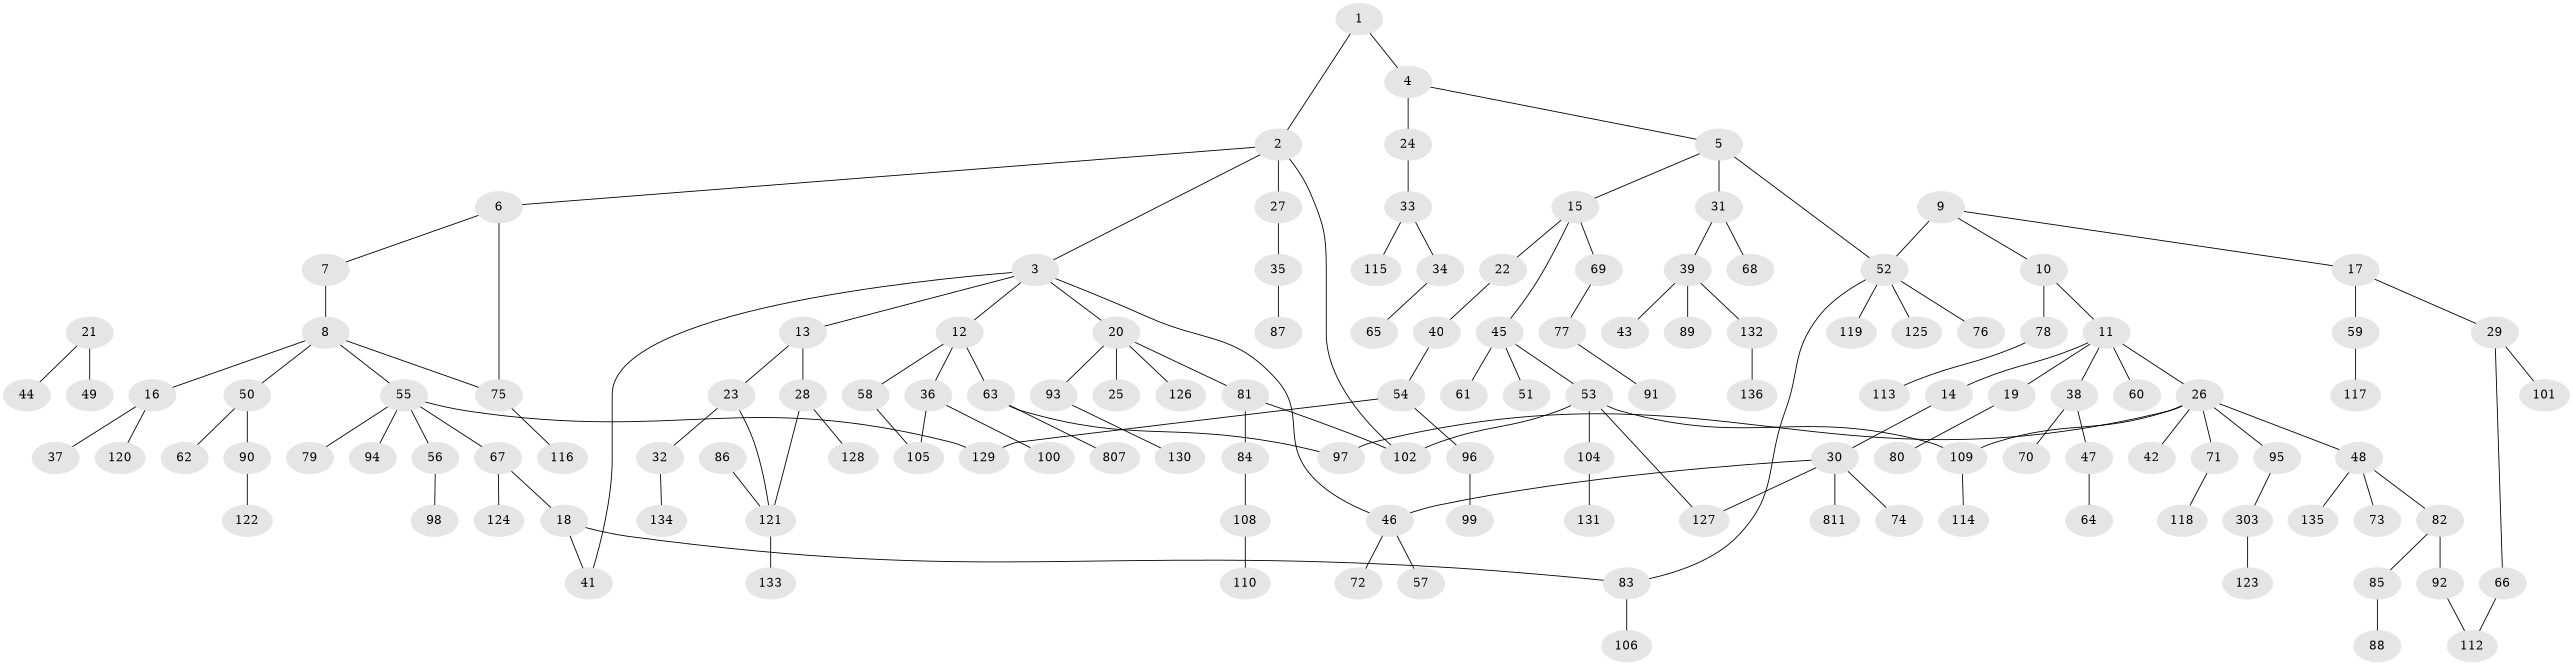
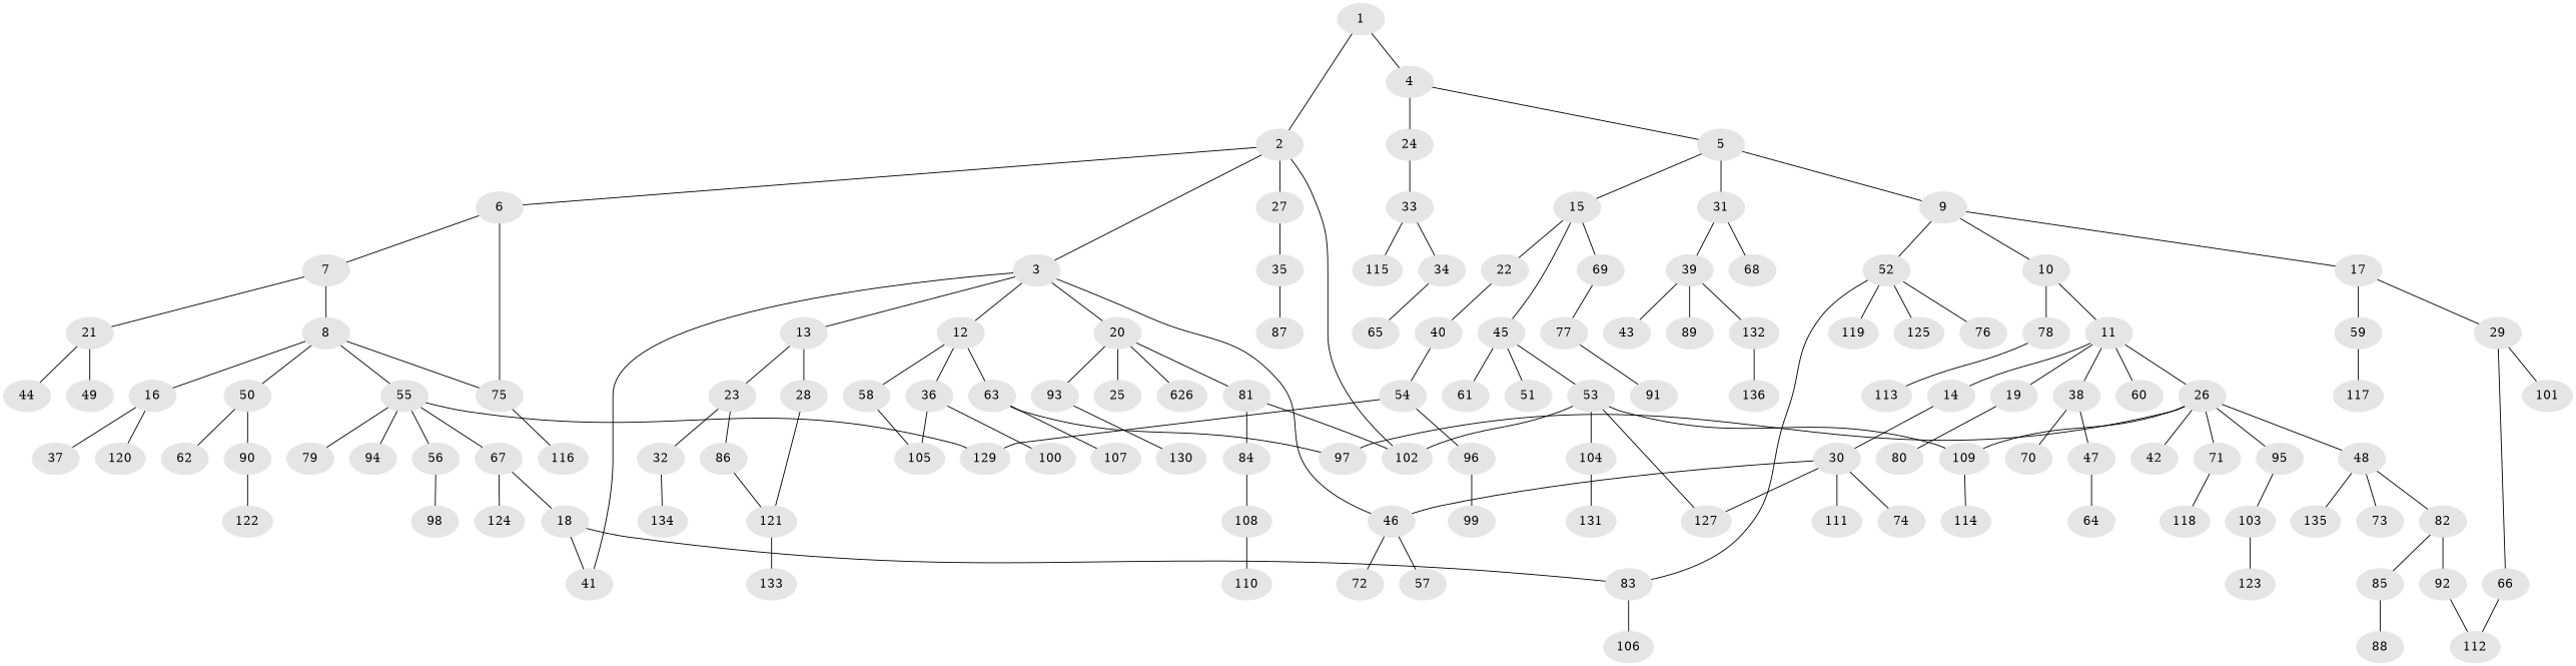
  graph {
    node [color=gray90 style=filled]
    1
    2
    4
    3
    6
    27
    102
    5
    24
    12
    13
    20
    41
    46
    7
    75
    35
    36
    58
    63
    23
    28
    25
    81
    93
-   126
+   126 [label=626]
    57
    72
    9
    15
    31
    33
    10
    17
    52
    22
    45
    69
    39
    68
    8
    21
    116
    16
    50
    55
    44
    49
    37
    120
    62
    90
    129
    56
    67
    79
    94
    11
    78
    29
    59
    83
    76
    119
    125
    14
    19
    26
    38
    60
    113
    30
    80
    42
    48
    71
    95
    97
    109
    47
    70
    100
    105
-   107 [label=807]
+   107
    32
    86
    121
-   128
    74
-   111 [label=811]
+   111
    127
    40
    51
    53
    61
    77
    18
    66
    101
    117
    106
    84
    130
    54
    134
    34
    115
    73
    82
    135
    118
-   103 [label=303]
+   103
    114
    87
    133
    112
    43
    89
    132
    65
    64
    136
    96
    104
    85
    92
    122
    131
    99
    98
    124
    91
    108
    88
    110
    123
    1 -- 2
    1 -- 4
    2 -- 3
    2 -- 6
    2 -- 27
    2 -- 102
    4 -- 5
    4 -- 24
    3 -- 12
    3 -- 13
    3 -- 20
    3 -- 41
    3 -- 46
    6 -- 7
    6 -- 75
    27 -- 35
-   5 -- 52
+   5 -- 9
    5 -- 15
    5 -- 31
    24 -- 33
    12 -- 36
    12 -- 58
    12 -- 63
    13 -- 23
    13 -- 28
    20 -- 25
    20 -- 81
    20 -- 93
    20 -- 126
    46 -- 57
    46 -- 72
    7 -- 8
+   7 -- 21
    75 -- 116
    35 -- 87
    36 -- 100
    36 -- 105
    58 -- 105
    63 -- 97
    63 -- 107
    23 -- 32
-   23 -- 121
+   23 -- 86
    28 -- 121
-   28 -- 128
    81 -- 102
    81 -- 84
    93 -- 130
    9 -- 10
    9 -- 17
    9 -- 52
    15 -- 22
    15 -- 45
    15 -- 69
    31 -- 39
    31 -- 68
    33 -- 34
    33 -- 115
    10 -- 11
    10 -- 78
    17 -- 29
    17 -- 59
    52 -- 83
    52 -- 76
    52 -- 119
    52 -- 125
    22 -- 40
    45 -- 51
    45 -- 53
    45 -- 61
    69 -- 77
    39 -- 43
    39 -- 89
    39 -- 132
    8 -- 75
    8 -- 16
    8 -- 50
    8 -- 55
    21 -- 44
    21 -- 49
    16 -- 37
    16 -- 120
    50 -- 62
    50 -- 90
    55 -- 129
    55 -- 56
    55 -- 67
    55 -- 79
    55 -- 94
    90 -- 122
    56 -- 98
    67 -- 18
    67 -- 124
    11 -- 14
    11 -- 19
    11 -- 26
    11 -- 38
    11 -- 60
    78 -- 113
    29 -- 66
    29 -- 101
    59 -- 117
    83 -- 106
    14 -- 30
    19 -- 80
    26 -- 42
    26 -- 48
    26 -- 71
    26 -- 95
    26 -- 97
    26 -- 109
    38 -- 47
    38 -- 70
    30 -- 46
    30 -- 74
    30 -- 111
    30 -- 127
    48 -- 73
    48 -- 82
    48 -- 135
    71 -- 118
    95 -- 103
    109 -- 114
    47 -- 64
    32 -- 134
    86 -- 121
    121 -- 133
    40 -- 54
    53 -- 102
    53 -- 109
    53 -- 127
    53 -- 104
    77 -- 91
    18 -- 41
    18 -- 83
    66 -- 112
    84 -- 108
    54 -- 129
    54 -- 96
    34 -- 65
    82 -- 85
    82 -- 92
    103 -- 123
    132 -- 136
    96 -- 99
    104 -- 131
    85 -- 88
    92 -- 112
    108 -- 110
  }
